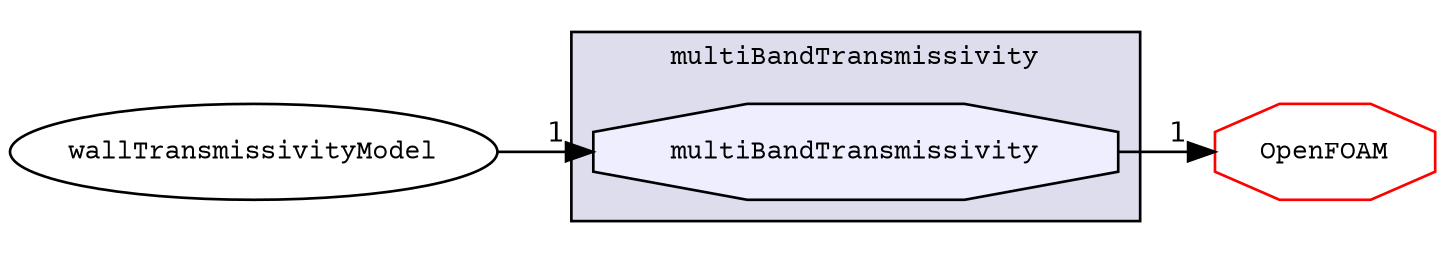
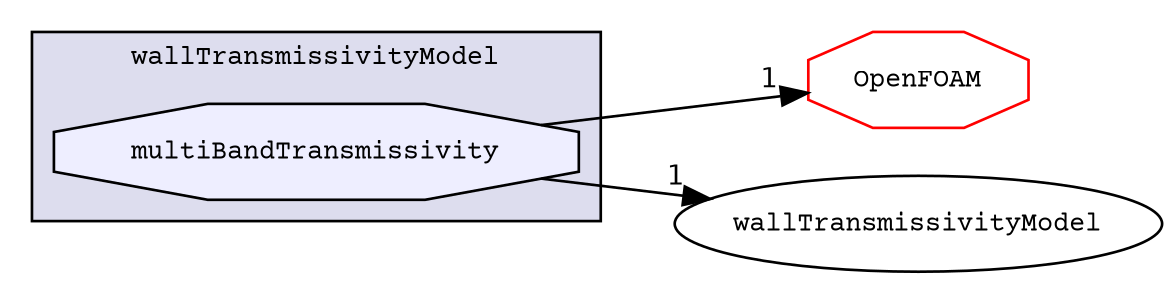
  digraph {
    compound=true
    fontname="Courier Prime"
    rankdir=LR
    node [fontname="Courier Prime" fontsize=10 shape=octagon]
    edge [fontname="Courier Prime" headlabel=1 labeldistance=1.5 labelfontname=Helvetica labelfontsize=10]
    n1 [fillcolor="#eeeeff" label=multiBandTransmissivity pencolor=black style=filled]
    n2 [color=red label=OpenFOAM]
    n3 [label=wallTransmissivityModel shape=ellipse]
    subgraph cluster_1 {
      bgcolor="#ddddee"
      fontsize=10
-     label=multiBandTransmissivity
+     label=wallTransmissivityModel
      pencolor=black
      n1
    }
    n1 -> n2
-   n3 -> n1
+   n1 -> n3
  }
